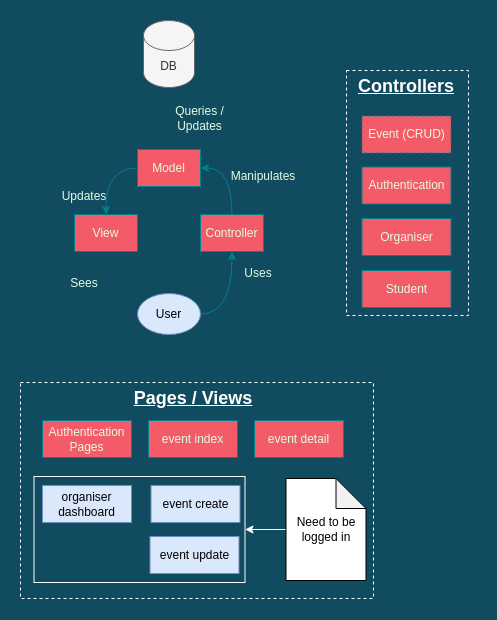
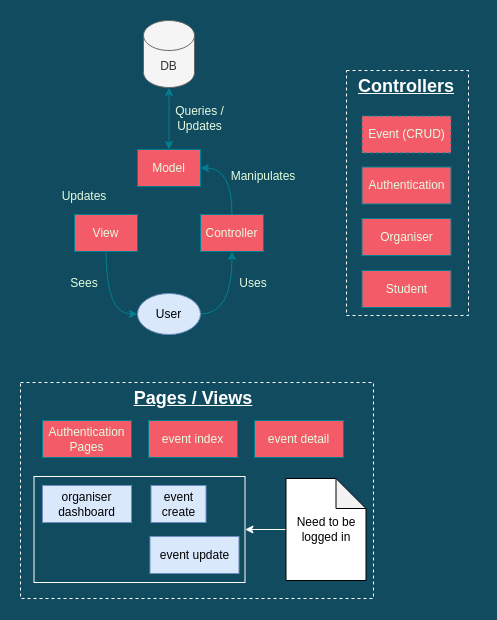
  <mxCell id="0" />
  <mxCell id="1" parent="0" />
  <mxCell id="2" value="" style="rounded=0;whiteSpace=wrap;html=1;fillColor=none;strokeColor=#FFFFFF;dashed=1;" vertex="1" parent="1"><mxGeometry x="346" y="70" width="122" height="245" as="geometry" /></mxCell>
- <mxCell id="3" style="edgeStyle=orthogonalEdgeStyle;curved=1;rounded=0;orthogonalLoop=1;jettySize=auto;html=1;entryX=0.5;entryY=0;entryDx=0;entryDy=0;exitX=0;exitY=0.5;exitDx=0;exitDy=0;strokeColor=#028090;fontColor=#E4FDE1;labelBackgroundColor=#114B5F;" parent="1" source="5" target="7" edge="1"><mxGeometry relative="1" as="geometry" /></mxCell>
+ <mxCell id="4" style="edgeStyle=orthogonalEdgeStyle;curved=1;rounded=0;orthogonalLoop=1;jettySize=auto;html=1;entryX=0.5;entryY=1;entryDx=0;entryDy=0;entryPerimeter=0;startArrow=classic;startFill=1;strokeColor=#028090;fontColor=#E4FDE1;labelBackgroundColor=#114B5F;" parent="1" source="5" target="12" edge="1"><mxGeometry relative="1" as="geometry" /></mxCell>
  <mxCell id="5" value="Model" style="rounded=0;whiteSpace=wrap;html=1;fillColor=#F45B69;strokeColor=#028090;fontColor=#E4FDE1;" parent="1" vertex="1"><mxGeometry x="137" y="149" width="63" height="37" as="geometry" /></mxCell>
+ <mxCell id="6" style="edgeStyle=orthogonalEdgeStyle;curved=1;rounded=0;orthogonalLoop=1;jettySize=auto;html=1;entryX=0;entryY=0.5;entryDx=0;entryDy=0;strokeColor=#028090;fontColor=#E4FDE1;labelBackgroundColor=#114B5F;" parent="1" source="7" target="11" edge="1"><mxGeometry relative="1" as="geometry" /></mxCell>
  <mxCell id="7" value="View" style="rounded=0;whiteSpace=wrap;html=1;fillColor=#F45B69;strokeColor=#028090;fontColor=#E4FDE1;" parent="1" vertex="1"><mxGeometry x="74" y="214" width="63" height="37" as="geometry" /></mxCell>
  <mxCell id="8" style="edgeStyle=orthogonalEdgeStyle;rounded=0;orthogonalLoop=1;jettySize=auto;html=1;entryX=1;entryY=0.5;entryDx=0;entryDy=0;elbow=vertical;curved=1;strokeColor=#028090;fontColor=#E4FDE1;labelBackgroundColor=#114B5F;" parent="1" source="9" target="5" edge="1"><mxGeometry relative="1" as="geometry" /></mxCell>
  <mxCell id="9" value="Controller" style="rounded=0;whiteSpace=wrap;html=1;fillColor=#F45B69;strokeColor=#028090;fontColor=#E4FDE1;" parent="1" vertex="1"><mxGeometry x="200" y="214" width="63" height="37" as="geometry" /></mxCell>
  <mxCell id="10" style="edgeStyle=orthogonalEdgeStyle;curved=1;rounded=0;orthogonalLoop=1;jettySize=auto;html=1;entryX=0.5;entryY=1;entryDx=0;entryDy=0;exitX=1;exitY=0.5;exitDx=0;exitDy=0;strokeColor=#028090;fontColor=#E4FDE1;labelBackgroundColor=#114B5F;" parent="1" source="11" target="9" edge="1"><mxGeometry relative="1" as="geometry" /></mxCell>
  <mxCell id="11" value="User" style="ellipse;whiteSpace=wrap;html=1;fillColor=#dae8fc;strokeColor=#6c8ebf;" parent="1" vertex="1"><mxGeometry x="137" y="293" width="63" height="41" as="geometry" /></mxCell>
  <mxCell id="12" value="DB" style="shape=cylinder3;whiteSpace=wrap;html=1;boundedLbl=1;backgroundOutline=1;size=15;fillColor=#f5f5f5;strokeColor=#666666;fontColor=#333333;" parent="1" vertex="1"><mxGeometry x="143" y="20" width="51" height="67" as="geometry" /></mxCell>
  <mxCell id="13" value="Manipulates" style="text;html=1;strokeColor=none;fillColor=none;align=center;verticalAlign=middle;whiteSpace=wrap;rounded=0;sketch=0;fontColor=#E4FDE1;" parent="1" vertex="1"><mxGeometry x="243" y="166" width="40" height="20" as="geometry" /></mxCell>
  <mxCell id="14" value="Updates" style="text;html=1;strokeColor=none;fillColor=none;align=center;verticalAlign=middle;whiteSpace=wrap;rounded=0;sketch=0;fontColor=#E4FDE1;" parent="1" vertex="1"><mxGeometry x="64" y="186" width="40" height="20" as="geometry" /></mxCell>
  <mxCell id="15" value="Sees" style="text;html=1;strokeColor=none;fillColor=none;align=center;verticalAlign=middle;whiteSpace=wrap;rounded=0;sketch=0;fontColor=#E4FDE1;" parent="1" vertex="1"><mxGeometry x="64" y="273" width="40" height="20" as="geometry" /></mxCell>
- <mxCell id="16" value="Uses" style="text;html=1;strokeColor=none;fillColor=none;align=center;verticalAlign=middle;whiteSpace=wrap;rounded=0;sketch=0;fontColor=#E4FDE1;" parent="1" vertex="1"><mxGeometry x="238" y="263" width="40" height="20" as="geometry" /></mxCell>
+ <mxCell id="16" value="Uses" style="text;html=1;strokeColor=none;fillColor=none;align=center;verticalAlign=middle;whiteSpace=wrap;rounded=0;sketch=0;fontColor=#E4FDE1;" parent="1" vertex="1"><mxGeometry x="233" y="273" width="40" height="20" as="geometry" /></mxCell>
  <mxCell id="17" value="Queries / Updates" style="text;html=1;strokeColor=none;fillColor=none;align=center;verticalAlign=middle;whiteSpace=wrap;rounded=0;sketch=0;fontColor=#E4FDE1;" parent="1" vertex="1"><mxGeometry x="152" y="108" width="95" height="20" as="geometry" /></mxCell>
  <mxCell id="18" value="&lt;font color=&quot;#ffffff&quot; size=&quot;1&quot;&gt;&lt;b style=&quot;font-size: 18px&quot;&gt;&lt;u&gt;Pages / Views&lt;/u&gt;&lt;/b&gt;&lt;/font&gt;" style="text;html=1;align=center;verticalAlign=middle;whiteSpace=wrap;rounded=0;" vertex="1" parent="1"><mxGeometry x="124" y="388" width="138" height="20" as="geometry" /></mxCell>
  <mxCell id="19" value="Authentication Pages" style="rounded=0;whiteSpace=wrap;html=1;fillColor=#F45B69;strokeColor=#028090;fontColor=#E4FDE1;" vertex="1" parent="1"><mxGeometry x="42" y="420" width="89" height="37" as="geometry" /></mxCell>
  <mxCell id="20" value="event index" style="rounded=0;whiteSpace=wrap;html=1;fillColor=#F45B69;strokeColor=#028090;fontColor=#E4FDE1;" vertex="1" parent="1"><mxGeometry x="148" y="420" width="89" height="37" as="geometry" /></mxCell>
  <mxCell id="21" value="event detail" style="rounded=0;whiteSpace=wrap;html=1;fillColor=#F45B69;strokeColor=#028090;fontColor=#E4FDE1;" vertex="1" parent="1"><mxGeometry x="254" y="420" width="89" height="37" as="geometry" /></mxCell>
- <mxCell id="22" value="event create" style="rounded=0;whiteSpace=wrap;html=1;fillColor=#dae8fc;strokeColor=#6c8ebf;" vertex="1" parent="1"><mxGeometry x="150.5" y="485" width="89" height="37" as="geometry" /></mxCell>
+ <mxCell id="22" value="event create" style="rounded=0;whiteSpace=wrap;html=1;fillColor=#dae8fc;strokeColor=#6c8ebf;" vertex="1" parent="1"><mxGeometry x="150.5" y="485" width="55" height="37" as="geometry" /></mxCell>
  <mxCell id="23" value="event update" style="rounded=0;whiteSpace=wrap;html=1;fillColor=#dae8fc;strokeColor=#6c8ebf;" vertex="1" parent="1"><mxGeometry x="149.5" y="536" width="89" height="37" as="geometry" /></mxCell>
  <mxCell id="24" style="edgeStyle=orthogonalEdgeStyle;rounded=0;orthogonalLoop=1;jettySize=auto;html=1;strokeColor=#FFFFFF;entryX=1;entryY=0.5;entryDx=0;entryDy=0;" edge="1" parent="1" source="25" target="27"><mxGeometry relative="1" as="geometry"><mxPoint x="265.5" y="526" as="targetPoint" /></mxGeometry></mxCell>
  <mxCell id="25" value="Need to be logged in" style="shape=note;whiteSpace=wrap;html=1;backgroundOutline=1;darkOpacity=0.05;" vertex="1" parent="1"><mxGeometry x="285.5" y="478" width="80" height="102" as="geometry" /></mxCell>
  <mxCell id="26" value="organiser dashboard" style="rounded=0;whiteSpace=wrap;html=1;fillColor=#dae8fc;strokeColor=#6c8ebf;" vertex="1" parent="1"><mxGeometry x="42" y="485" width="89" height="37" as="geometry" /></mxCell>
  <mxCell id="27" value="" style="rounded=0;whiteSpace=wrap;html=1;fillColor=none;strokeColor=#FFFFFF;" vertex="1" parent="1"><mxGeometry x="33.5" y="476" width="211" height="106" as="geometry" /></mxCell>
  <mxCell id="28" value="&lt;font color=&quot;#ffffff&quot; size=&quot;1&quot;&gt;&lt;b style=&quot;font-size: 18px&quot;&gt;&lt;u&gt;Controllers&lt;/u&gt;&lt;/b&gt;&lt;/font&gt;" style="text;html=1;align=center;verticalAlign=middle;whiteSpace=wrap;rounded=0;" vertex="1" parent="1"><mxGeometry x="337" y="76" width="138" height="20" as="geometry" /></mxCell>
  <mxCell id="29" value="Event (CRUD)" style="rounded=0;whiteSpace=wrap;html=1;fillColor=#F45B69;strokeColor=#028090;fontColor=#E4FDE1;dashed=1;" vertex="1" parent="1"><mxGeometry x="361.5" y="115.5" width="89" height="37" as="geometry" /></mxCell>
  <mxCell id="30" value="Authentication" style="rounded=0;whiteSpace=wrap;html=1;fillColor=#F45B69;strokeColor=#028090;fontColor=#E4FDE1;" vertex="1" parent="1"><mxGeometry x="361.5" y="166.5" width="89" height="37" as="geometry" /></mxCell>
  <mxCell id="31" value="" style="rounded=0;whiteSpace=wrap;html=1;fillColor=none;strokeColor=#FFFFFF;dashed=1;" vertex="1" parent="1"><mxGeometry x="20" y="382" width="353" height="216" as="geometry" /></mxCell>
  <mxCell id="32" value="Organiser" style="rounded=0;whiteSpace=wrap;html=1;fillColor=#F45B69;strokeColor=#028090;fontColor=#E4FDE1;" vertex="1" parent="1"><mxGeometry x="361.5" y="218" width="89" height="37" as="geometry" /></mxCell>
  <mxCell id="33" value="Student" style="rounded=0;whiteSpace=wrap;html=1;fillColor=#F45B69;strokeColor=#028090;fontColor=#E4FDE1;" vertex="1" parent="1"><mxGeometry x="361.5" y="270" width="89" height="37" as="geometry" /></mxCell>
